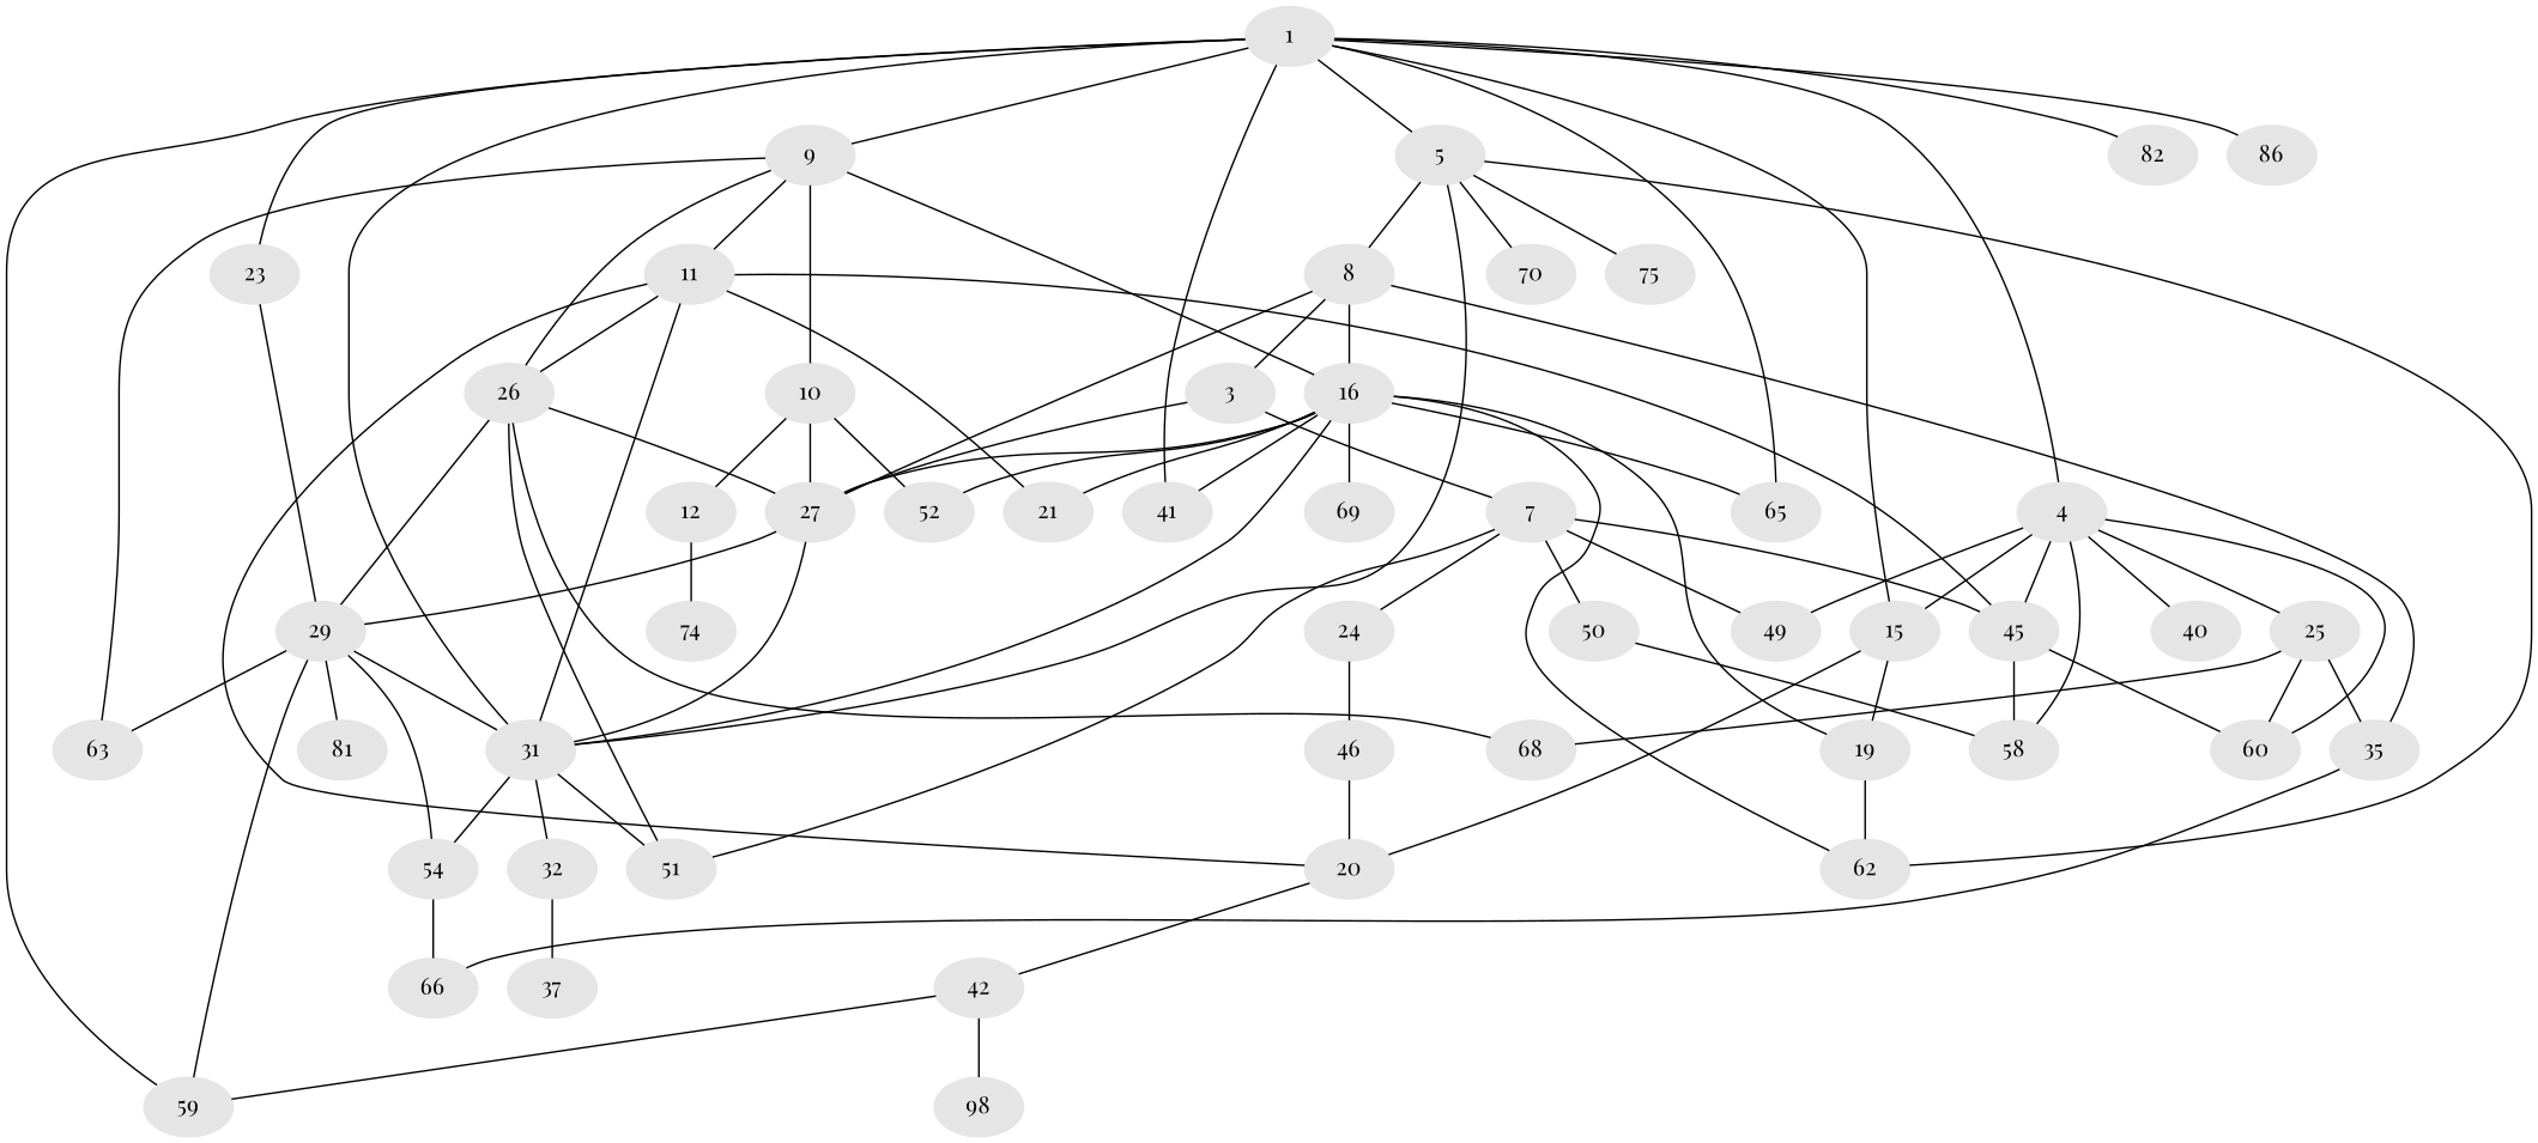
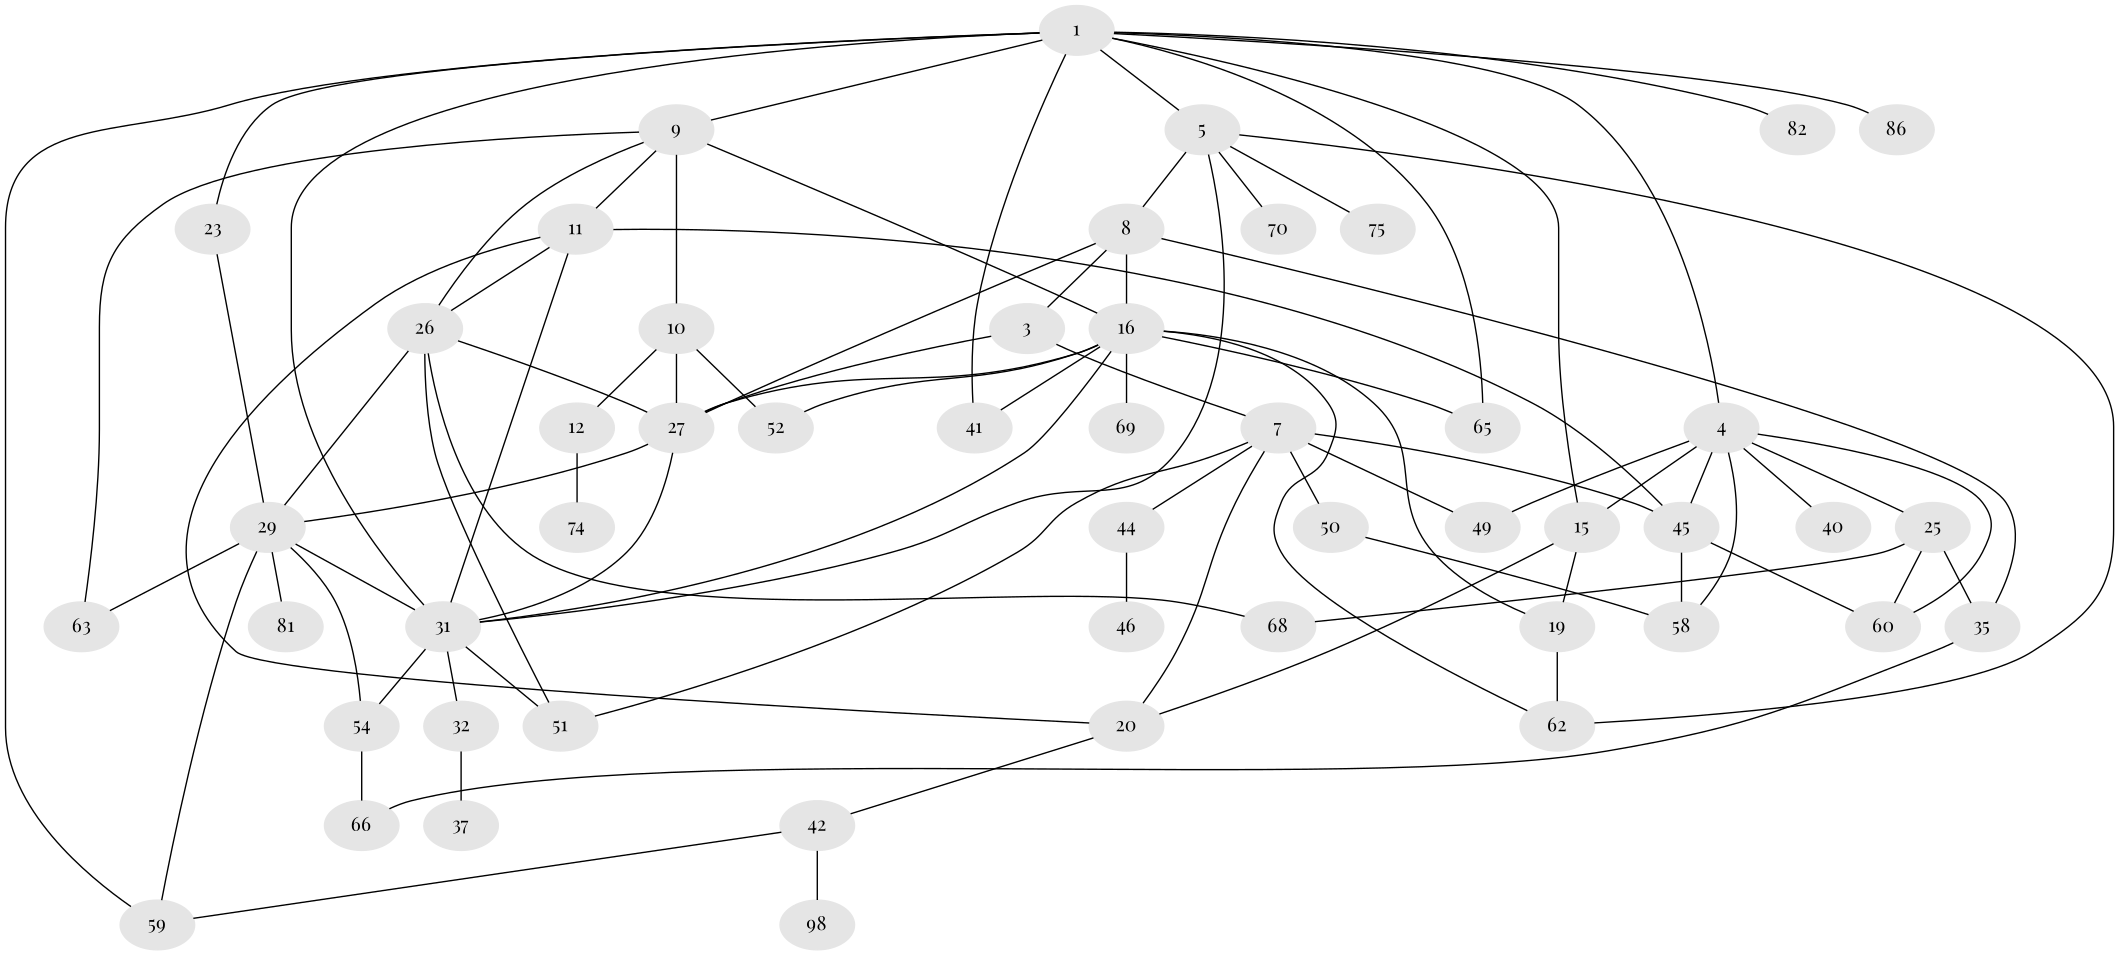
  graph {
    fontname="Playfair Display"
    node [color=gray90 fontname="Playfair Display" style=filled]
    edge [fontname="Playfair Display"]
    1 [super="+2+34"]
    4 [super="+14"]
    5 [super="+6+93"]
    9
    15 [super="+28+33"]
    23 [super="+71+87"]
    31 [super="+89+83"]
    41
    59 [super="+94"]
    65
    82
    86
    7 [super="+22+48"]
    3
    27 [super="+80+39"]
    25
    40
    45
    49 [super="+78"]
    58
    60 [super="+67"]
    8 [super="+95+47"]
    62
    70
    75
    16 [super="+61+30+24+51+17"]
    10 [super="+18+55"]
    11 [super="+13"]
    26 [super="+76"]
    63
    20 [super="+77+99"]
    19
    29 [super="+64+36"]
    n34 [label=51]
    54
    32
-   44 [label=24]
+   44
    50
    35
    68
    42 [super="+84"]
    46 [super="+85"]
    52
-   21 [super="+72"]
    69
    66
    12
    74 [super="+92"]
    98
    81
    37
    1 -- 4
    1 -- 5
    1 -- 9
    1 -- 15
    1 -- 23
    1 -- 31
    1 -- 41 [weight=2]
    1 -- 59
    1 -- 65
    1 -- 82
    1 -- 86
    4 -- 15
    4 -- 25
    4 -- 40
    4 -- 45
    4 -- 49 [weight=2]
    4 -- 58
    4 -- 60
    5 -- 31
    5 -- 8 [weight=2]
    5 -- 62
    5 -- 70
    5 -- 75
    9 -- 16 [weight=2]
    9 -- 10
    9 -- 11
    9 -- 26
    9 -- 63
    15 -- 20
    15 -- 19
    23 -- 29
    31 -- n34
    31 -- 54
    31 -- 32
    7 -- 45
    7 -- 49
-   46 -- 20
+   7 -- 20
    7 -- n34
    7 -- 44
    7 -- 50
    3 -- 7
    3 -- 27
    27 -- 31
    27 -- 29
    25 -- 60
    25 -- 35
    25 -- 68
    45 -- 58
    45 -- 60
    8 -- 3
    8 -- 27
    8 -- 16 [weight=3]
    8 -- 35
    16 -- 31
    16 -- 41
    16 -- 65
    16 -- 27
    16 -- 62
    16 -- 19
    16 -- 52
-   16 -- 21
    16 -- 69
    10 -- 27
    10 -- 52
    10 -- 12
    11 -- 31
    11 -- 45
    11 -- 26
    11 -- 20
-   11 -- 21
    26 -- 27
    26 -- 29
    26 -- n34
    26 -- 68
    20 -- 42
    19 -- 62
    29 -- 31
    29 -- 59
    29 -- 63
    29 -- 54
    29 -- 81
    54 -- 66
    32 -- 37
    44 -- 46
    50 -- 58
    35 -- 66
    42 -- 59
    42 -- 98
    12 -- 74
  }
